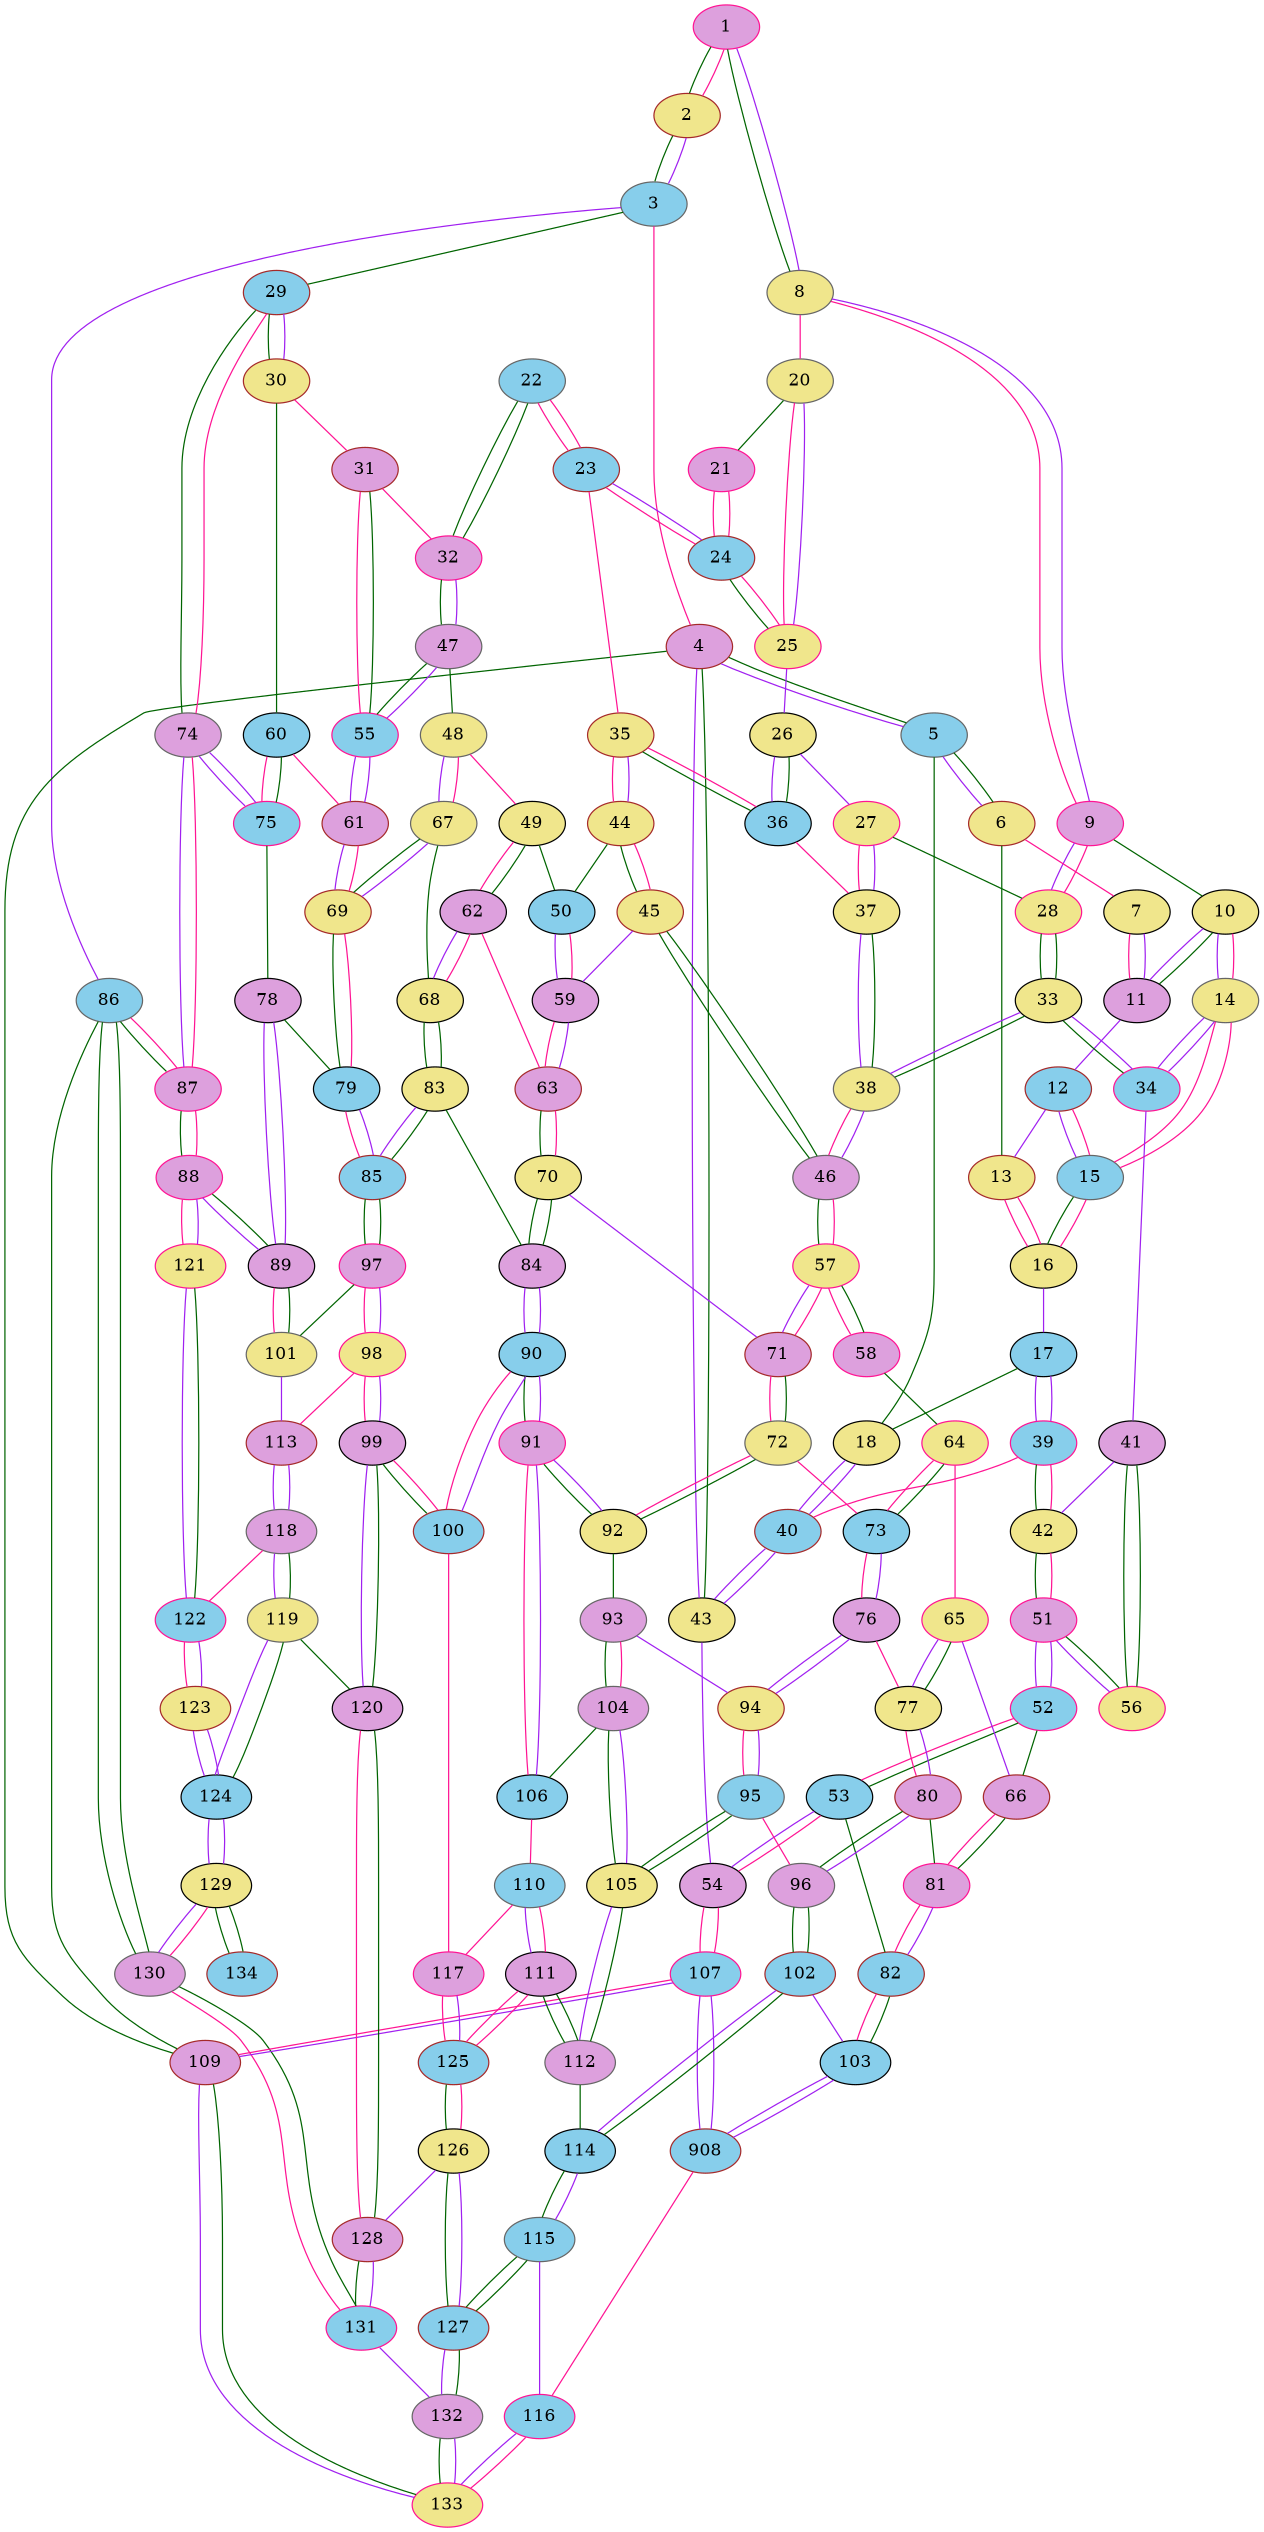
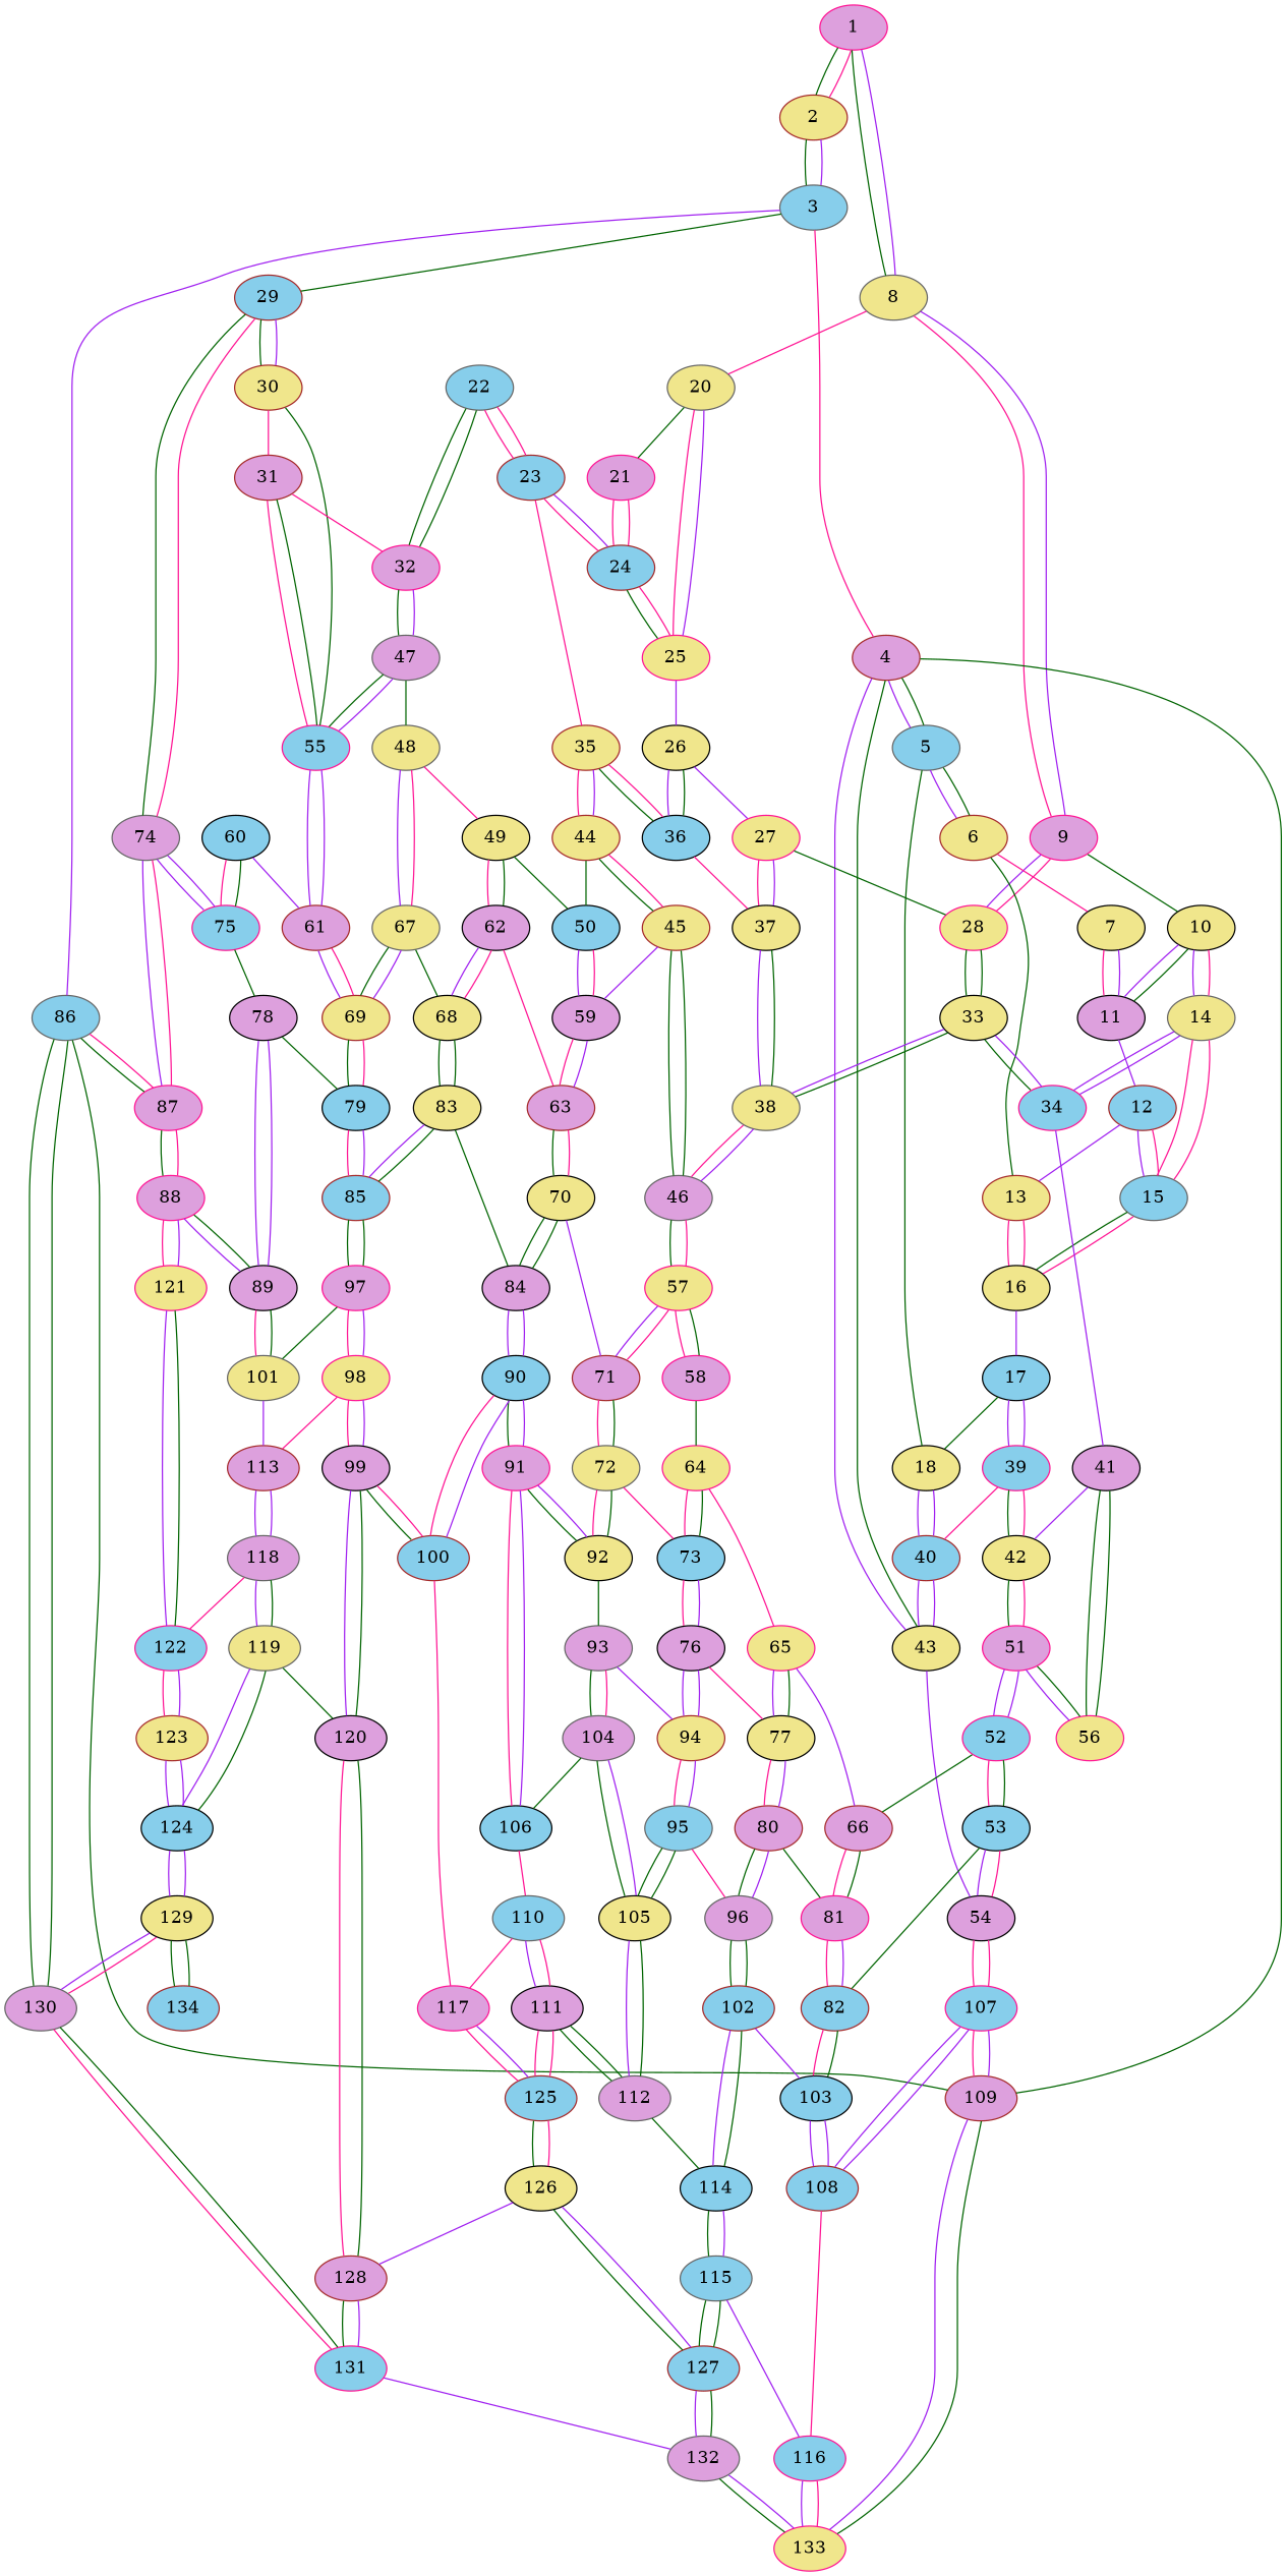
  graph {
    node [color=black fillcolor=khaki style=filled]
    edge [color=purple]
    1 [color=deeppink fillcolor=plum]
    2 [color=brown]
    8 [color=gray40]
    3 [color=gray40 fillcolor=skyblue]
    9 [color=deeppink fillcolor=plum]
    20 [color=gray40]
    4 [color=brown fillcolor=plum]
    29 [color=brown fillcolor=skyblue]
    86 [color=gray40 fillcolor=skyblue]
    5 [color=gray40 fillcolor=skyblue]
    43
    109 [color=brown fillcolor=plum]
    30 [color=brown]
    74 [color=gray40 fillcolor=plum]
    87 [color=deeppink fillcolor=plum]
    130 [color=gray40 fillcolor=plum]
    6 [color=brown]
    18
    54 [fillcolor=plum]
    133 [color=deeppink]
    7
    13 [color=brown]
    40 [color=brown fillcolor=skyblue]
    11 [fillcolor=plum]
    16
    12 [color=brown fillcolor=skyblue]
    10
    28 [color=deeppink]
    21 [color=deeppink fillcolor=plum]
    25 [color=deeppink]
    14 [color=gray40]
    33
    15 [color=gray40 fillcolor=skyblue]
    34 [color=deeppink fillcolor=skyblue]
    17 [fillcolor=skyblue]
    41 [fillcolor=plum]
    39 [color=deeppink fillcolor=skyblue]
    42
    22 [color=gray40 fillcolor=skyblue]
    23 [color=brown fillcolor=skyblue]
    32 [color=deeppink fillcolor=plum]
    24 [color=brown fillcolor=skyblue]
    26
    35 [color=brown]
    47 [color=gray40 fillcolor=plum]
    36 [fillcolor=skyblue]
    44 [color=brown]
    27 [color=deeppink]
    37
    38 [color=gray40]
    31 [color=brown fillcolor=plum]
    60 [fillcolor=skyblue]
    75 [color=deeppink fillcolor=skyblue]
    55 [color=deeppink fillcolor=skyblue]
    61 [color=brown fillcolor=plum]
    48 [color=gray40]
    46 [color=gray40 fillcolor=plum]
    56 [color=deeppink]
    45 [color=brown]
    50 [fillcolor=skyblue]
    57 [color=deeppink]
    51 [color=deeppink fillcolor=plum]
    52 [color=deeppink fillcolor=skyblue]
    107 [color=deeppink fillcolor=skyblue]
    59 [fillcolor=plum]
    63 [color=brown fillcolor=plum]
    58 [color=deeppink fillcolor=plum]
    71 [color=brown fillcolor=plum]
    49
    67 [color=gray40]
    62 [fillcolor=plum]
    69 [color=brown]
    68
    53 [fillcolor=skyblue]
    66 [color=brown fillcolor=plum]
    82 [color=brown fillcolor=skyblue]
    81 [color=deeppink fillcolor=plum]
    103 [fillcolor=skyblue]
-   108 [color=brown fillcolor=skyblue label=908]
+   108 [color=brown fillcolor=skyblue]
    64 [color=deeppink]
    72 [color=gray40]
    65 [color=deeppink]
    73 [fillcolor=skyblue]
    70
    78 [fillcolor=plum]
    79 [fillcolor=skyblue]
    83
    84 [fillcolor=plum]
    77
    76 [fillcolor=plum]
    80 [color=brown fillcolor=plum]
    85 [color=brown fillcolor=skyblue]
    90 [fillcolor=skyblue]
    92
    93 [color=gray40 fillcolor=plum]
    94 [color=brown]
    88 [color=deeppink fillcolor=plum]
    89 [fillcolor=plum]
    95 [color=gray40 fillcolor=skyblue]
    96 [color=gray40 fillcolor=plum]
    101 [color=gray40]
    97 [color=deeppink fillcolor=plum]
    102 [color=brown fillcolor=skyblue]
    91 [color=deeppink fillcolor=plum]
    100 [color=brown fillcolor=skyblue]
    98 [color=deeppink]
    131 [color=deeppink fillcolor=skyblue]
    121 [color=deeppink]
    122 [color=deeppink fillcolor=skyblue]
    113 [color=brown fillcolor=plum]
    106 [fillcolor=skyblue]
    117 [color=deeppink fillcolor=plum]
    110 [color=gray40 fillcolor=skyblue]
    104 [color=gray40 fillcolor=plum]
    105
    112 [color=gray40 fillcolor=plum]
    114 [fillcolor=skyblue]
    99 [fillcolor=plum]
    120 [fillcolor=plum]
    118 [color=gray40 fillcolor=plum]
    128 [color=brown fillcolor=plum]
    125 [color=brown fillcolor=skyblue]
    115 [color=gray40 fillcolor=skyblue]
    116 [color=deeppink fillcolor=skyblue]
    111 [fillcolor=plum]
    126
    119 [color=gray40]
    127 [color=brown fillcolor=skyblue]
    132 [color=gray40 fillcolor=plum]
    124 [fillcolor=skyblue]
    123 [color=brown]
    129
    134 [color=brown fillcolor=skyblue]
    1 -- 2 [color=darkgreen]
    1 -- 2 [color=deeppink]
    1 -- 8 [color=darkgreen]
    1 -- 8
    2 -- 3 [color=darkgreen]
    2 -- 3
    8 -- 9 [color=deeppink]
    8 -- 9
    8 -- 20 [color=deeppink]
    3 -- 4 [color=deeppink]
    3 -- 29 [color=darkgreen]
    3 -- 86
    9 -- 10 [color=darkgreen]
    9 -- 28
    9 -- 28 [color=deeppink]
    20 -- 21 [color=darkgreen]
    20 -- 25 [color=deeppink]
    20 -- 25
    4 -- 5
    4 -- 5 [color=darkgreen]
    4 -- 43
    4 -- 43 [color=darkgreen]
    4 -- 109 [color=darkgreen]
    29 -- 30 [color=darkgreen]
    29 -- 30
    29 -- 74 [color=darkgreen]
    29 -- 74 [color=deeppink]
    86 -- 109 [color=darkgreen]
    86 -- 87 [color=darkgreen]
    86 -- 87 [color=deeppink]
    86 -- 130 [color=darkgreen]
    86 -- 130 [color=darkgreen]
    5 -- 6
    5 -- 6 [color=darkgreen]
    5 -- 18 [color=darkgreen]
    43 -- 54
    109 -- 133
    109 -- 133 [color=darkgreen]
    30 -- 31 [color=deeppink]
-   30 -- 60 [color=darkgreen]
+   30 -- 55 [color=darkgreen]
    74 -- 87
    74 -- 87 [color=deeppink]
    74 -- 75
    74 -- 75
    87 -- 88 [color=darkgreen]
    87 -- 88 [color=deeppink]
    130 -- 131 [color=deeppink]
    130 -- 131 [color=darkgreen]
    6 -- 7 [color=deeppink]
    6 -- 13 [color=darkgreen]
    18 -- 40
    18 -- 40
    54 -- 107 [color=deeppink]
    54 -- 107 [color=deeppink]
    7 -- 11 [color=deeppink]
    7 -- 11
    13 -- 16 [color=deeppink]
    13 -- 16 [color=deeppink]
    40 -- 43
    40 -- 43
    11 -- 12
    16 -- 17
    12 -- 13
    12 -- 15
    12 -- 15 [color=deeppink]
    10 -- 11
    10 -- 11 [color=darkgreen]
    10 -- 14
    10 -- 14 [color=deeppink]
    28 -- 33 [color=darkgreen]
    28 -- 33 [color=darkgreen]
    21 -- 24 [color=deeppink]
    21 -- 24 [color=deeppink]
    25 -- 26
    14 -- 15 [color=deeppink]
    14 -- 15 [color=deeppink]
    14 -- 34
    14 -- 34
    33 -- 34 [color=darkgreen]
    33 -- 34
    33 -- 38
    33 -- 38 [color=darkgreen]
    15 -- 16 [color=darkgreen]
    15 -- 16 [color=deeppink]
    34 -- 41
    17 -- 18 [color=darkgreen]
    17 -- 39
    17 -- 39
    41 -- 42
    41 -- 56 [color=darkgreen]
    41 -- 56 [color=darkgreen]
    39 -- 40 [color=deeppink]
    39 -- 42 [color=darkgreen]
    39 -- 42 [color=deeppink]
    42 -- 51 [color=darkgreen]
    42 -- 51 [color=deeppink]
    22 -- 23 [color=deeppink]
    22 -- 23 [color=deeppink]
    22 -- 32 [color=darkgreen]
    22 -- 32 [color=darkgreen]
    23 -- 24 [color=deeppink]
    23 -- 24
    23 -- 35 [color=deeppink]
    32 -- 47 [color=darkgreen]
    32 -- 47
    24 -- 25 [color=darkgreen]
    24 -- 25 [color=deeppink]
    26 -- 36
    26 -- 36 [color=darkgreen]
    26 -- 27
    35 -- 36 [color=darkgreen]
    35 -- 36 [color=deeppink]
    35 -- 44 [color=deeppink]
    35 -- 44
    47 -- 55 [color=darkgreen]
    47 -- 55
    47 -- 48 [color=darkgreen]
    36 -- 37 [color=deeppink]
    44 -- 45 [color=darkgreen]
    44 -- 45 [color=deeppink]
    44 -- 50 [color=darkgreen]
    27 -- 28 [color=darkgreen]
    27 -- 37 [color=deeppink]
    27 -- 37
    37 -- 38
    37 -- 38 [color=darkgreen]
    38 -- 46 [color=deeppink]
    38 -- 46
    31 -- 32 [color=deeppink]
    31 -- 55 [color=deeppink]
    31 -- 55 [color=darkgreen]
    60 -- 75 [color=deeppink]
    60 -- 75 [color=darkgreen]
-   60 -- 61 [color=deeppink]
+   60 -- 61
    75 -- 78 [color=darkgreen]
    55 -- 61
    55 -- 61
    61 -- 69
    61 -- 69 [color=deeppink]
    48 -- 49 [color=deeppink]
    48 -- 67
    48 -- 67 [color=deeppink]
    46 -- 57 [color=darkgreen]
    46 -- 57 [color=deeppink]
    45 -- 46 [color=darkgreen]
    45 -- 46 [color=darkgreen]
    45 -- 59
    50 -- 59
    50 -- 59 [color=deeppink]
    57 -- 58 [color=deeppink]
    57 -- 58 [color=darkgreen]
    57 -- 71
    57 -- 71 [color=deeppink]
    51 -- 56
    51 -- 56 [color=darkgreen]
    51 -- 52
    51 -- 52
    52 -- 53 [color=deeppink]
    52 -- 53 [color=darkgreen]
    52 -- 66 [color=darkgreen]
    107 -- 109 [color=deeppink]
    107 -- 109
    107 -- 108
    107 -- 108
    59 -- 63 [color=deeppink]
    59 -- 63
    63 -- 70 [color=darkgreen]
    63 -- 70 [color=deeppink]
    58 -- 64 [color=darkgreen]
    71 -- 72 [color=deeppink]
    71 -- 72 [color=darkgreen]
    49 -- 50 [color=darkgreen]
    49 -- 62 [color=deeppink]
    49 -- 62 [color=darkgreen]
    67 -- 69 [color=darkgreen]
    67 -- 69
    67 -- 68 [color=darkgreen]
    62 -- 63 [color=deeppink]
    62 -- 68
    62 -- 68 [color=deeppink]
    69 -- 79 [color=darkgreen]
    69 -- 79 [color=deeppink]
    68 -- 83 [color=darkgreen]
    68 -- 83 [color=darkgreen]
    53 -- 54
    53 -- 54 [color=deeppink]
    53 -- 82 [color=darkgreen]
    66 -- 81 [color=deeppink]
    66 -- 81 [color=darkgreen]
    82 -- 103 [color=deeppink]
    82 -- 103 [color=darkgreen]
    81 -- 82 [color=deeppink]
    81 -- 82
    103 -- 108
    103 -- 108
    108 -- 116 [color=deeppink]
    64 -- 65 [color=deeppink]
    64 -- 73 [color=deeppink]
    64 -- 73 [color=darkgreen]
    72 -- 73 [color=deeppink]
    72 -- 92 [color=deeppink]
    72 -- 92 [color=darkgreen]
    65 -- 66
    65 -- 77
    65 -- 77 [color=darkgreen]
    73 -- 76 [color=deeppink]
    73 -- 76
    70 -- 71
    70 -- 84 [color=darkgreen]
    70 -- 84 [color=darkgreen]
    78 -- 79 [color=darkgreen]
    78 -- 89
    78 -- 89
    79 -- 85 [color=deeppink]
    79 -- 85
    83 -- 84 [color=darkgreen]
    83 -- 85
    83 -- 85 [color=darkgreen]
    84 -- 90
    84 -- 90
    77 -- 80 [color=deeppink]
    77 -- 80
    76 -- 77 [color=deeppink]
    76 -- 94
    76 -- 94
    80 -- 81 [color=darkgreen]
    80 -- 96 [color=darkgreen]
    80 -- 96
    85 -- 97 [color=darkgreen]
    85 -- 97 [color=darkgreen]
    90 -- 91 [color=darkgreen]
    90 -- 91
    90 -- 100 [color=deeppink]
    90 -- 100
    92 -- 93 [color=darkgreen]
    93 -- 94
    93 -- 104 [color=darkgreen]
    93 -- 104 [color=deeppink]
    94 -- 95 [color=deeppink]
    94 -- 95
    88 -- 89
    88 -- 89 [color=darkgreen]
    88 -- 121 [color=deeppink]
    88 -- 121
    89 -- 101 [color=deeppink]
    89 -- 101 [color=darkgreen]
    95 -- 96 [color=deeppink]
    95 -- 105 [color=darkgreen]
    95 -- 105 [color=darkgreen]
    96 -- 102 [color=darkgreen]
    96 -- 102 [color=darkgreen]
    101 -- 113
    97 -- 101 [color=darkgreen]
    97 -- 98 [color=deeppink]
    97 -- 98
    102 -- 103
    102 -- 114
    102 -- 114 [color=darkgreen]
    91 -- 92 [color=darkgreen]
    91 -- 92
    91 -- 106 [color=deeppink]
    91 -- 106
    100 -- 117 [color=deeppink]
    98 -- 113 [color=deeppink]
    98 -- 99 [color=deeppink]
    98 -- 99
    131 -- 132
    121 -- 122
    121 -- 122 [color=darkgreen]
    122 -- 123 [color=deeppink]
    122 -- 123
    113 -- 118
    113 -- 118
    106 -- 110 [color=deeppink]
    117 -- 125 [color=deeppink]
    117 -- 125
    110 -- 117 [color=deeppink]
    110 -- 111
    110 -- 111 [color=deeppink]
    104 -- 106 [color=darkgreen]
    104 -- 105 [color=darkgreen]
    104 -- 105
    105 -- 112
    105 -- 112 [color=darkgreen]
    112 -- 114 [color=darkgreen]
    114 -- 115 [color=darkgreen]
    114 -- 115
    99 -- 100 [color=darkgreen]
    99 -- 100 [color=deeppink]
    99 -- 120
    99 -- 120 [color=darkgreen]
    120 -- 128 [color=deeppink]
    120 -- 128 [color=darkgreen]
    118 -- 122 [color=deeppink]
    118 -- 119
    118 -- 119 [color=darkgreen]
    128 -- 131 [color=darkgreen]
    128 -- 131
    125 -- 126 [color=darkgreen]
    125 -- 126 [color=deeppink]
    115 -- 116
    115 -- 127 [color=darkgreen]
    115 -- 127 [color=darkgreen]
    116 -- 133
    116 -- 133 [color=deeppink]
    111 -- 112 [color=darkgreen]
    111 -- 112 [color=darkgreen]
    111 -- 125 [color=deeppink]
    111 -- 125 [color=deeppink]
    126 -- 128
    126 -- 127 [color=darkgreen]
    126 -- 127
    119 -- 120 [color=darkgreen]
    119 -- 124
    119 -- 124 [color=darkgreen]
    127 -- 132
    127 -- 132 [color=darkgreen]
    132 -- 133 [color=darkgreen]
    132 -- 133
    124 -- 129
    124 -- 129
    123 -- 124
    123 -- 124
    129 -- 130
    129 -- 130 [color=deeppink]
    129 -- 134 [color=darkgreen]
    129 -- 134 [color=darkgreen]
  }
